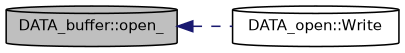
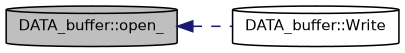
  digraph {
    rankdir=LR
    node [color=black fontname=Helvetica fontsize=10 shape=cylinder style=filled]
    n1 [fillcolor=grey75 fontcolor=black height=0.2 label="DATA_buffer::open_" width=0.4]
-   n2 [fillcolor=white height=0.2 label="DATA_open::Write" width=0.4]
+   n2 [fillcolor=white height=0.2 label="DATA_buffer::Write" width=0.4]
    n1 -> n2 [color=midnightblue dir=back fontname=Helvetica fontsize=10 labelfontname=Helvetica labelfontsize=10 style=dashed]
  }
